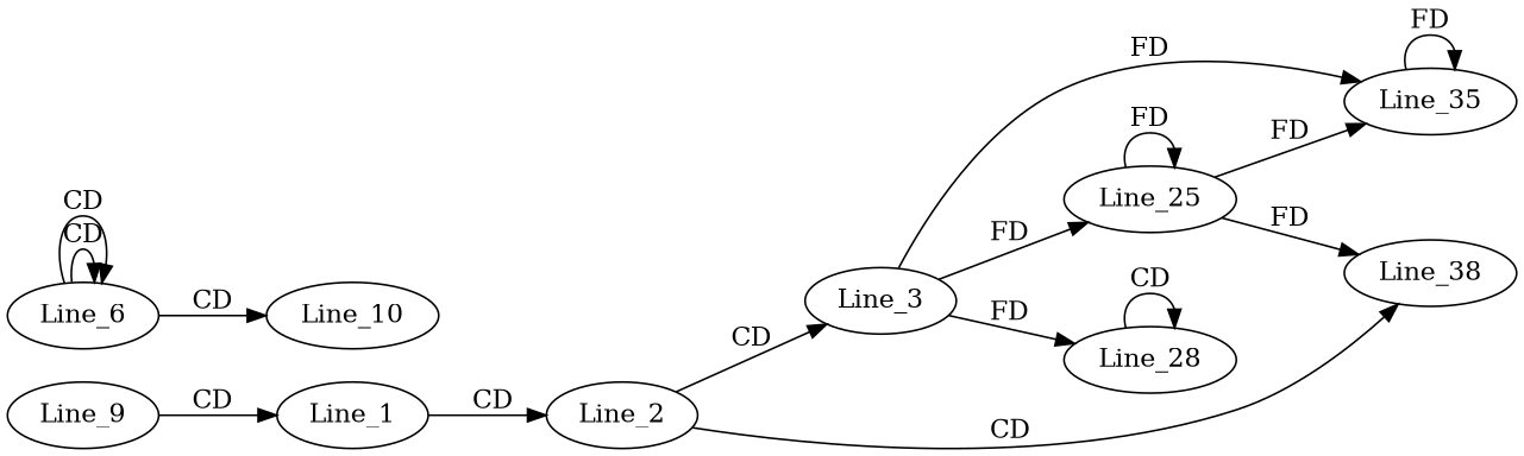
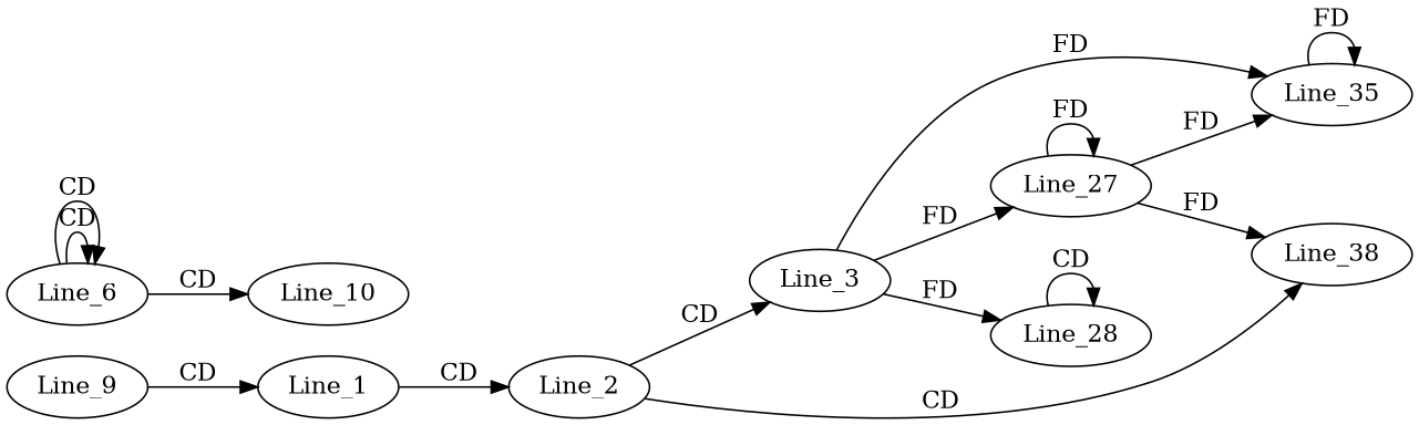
  digraph {
    rankdir=LR
    n1 [label=Line_9]
    Line_1
    Line_2
    Line_3
    Line_38
-   Line_25
+   Line_25 [label=Line_27]
    Line_28
    Line_35
    Line_6
    Line_10
    n1 -> Line_1 [label=CD]
    Line_1 -> Line_2 [label=CD]
    Line_2 -> Line_3 [label=CD]
    Line_2 -> Line_38 [label=CD]
    Line_3 -> Line_25 [label=FD]
    Line_3 -> Line_28 [label=FD]
    Line_3 -> Line_35 [label=FD]
    Line_25 -> Line_38 [label=FD]
    Line_25 -> Line_25 [label=FD]
    Line_25 -> Line_35 [label=FD]
    Line_28 -> Line_28 [label=CD]
    Line_35 -> Line_35 [label=FD]
    Line_6 -> Line_6 [label=CD]
    Line_6 -> Line_6 [label=CD]
    Line_6 -> Line_10 [label=CD]
  }
